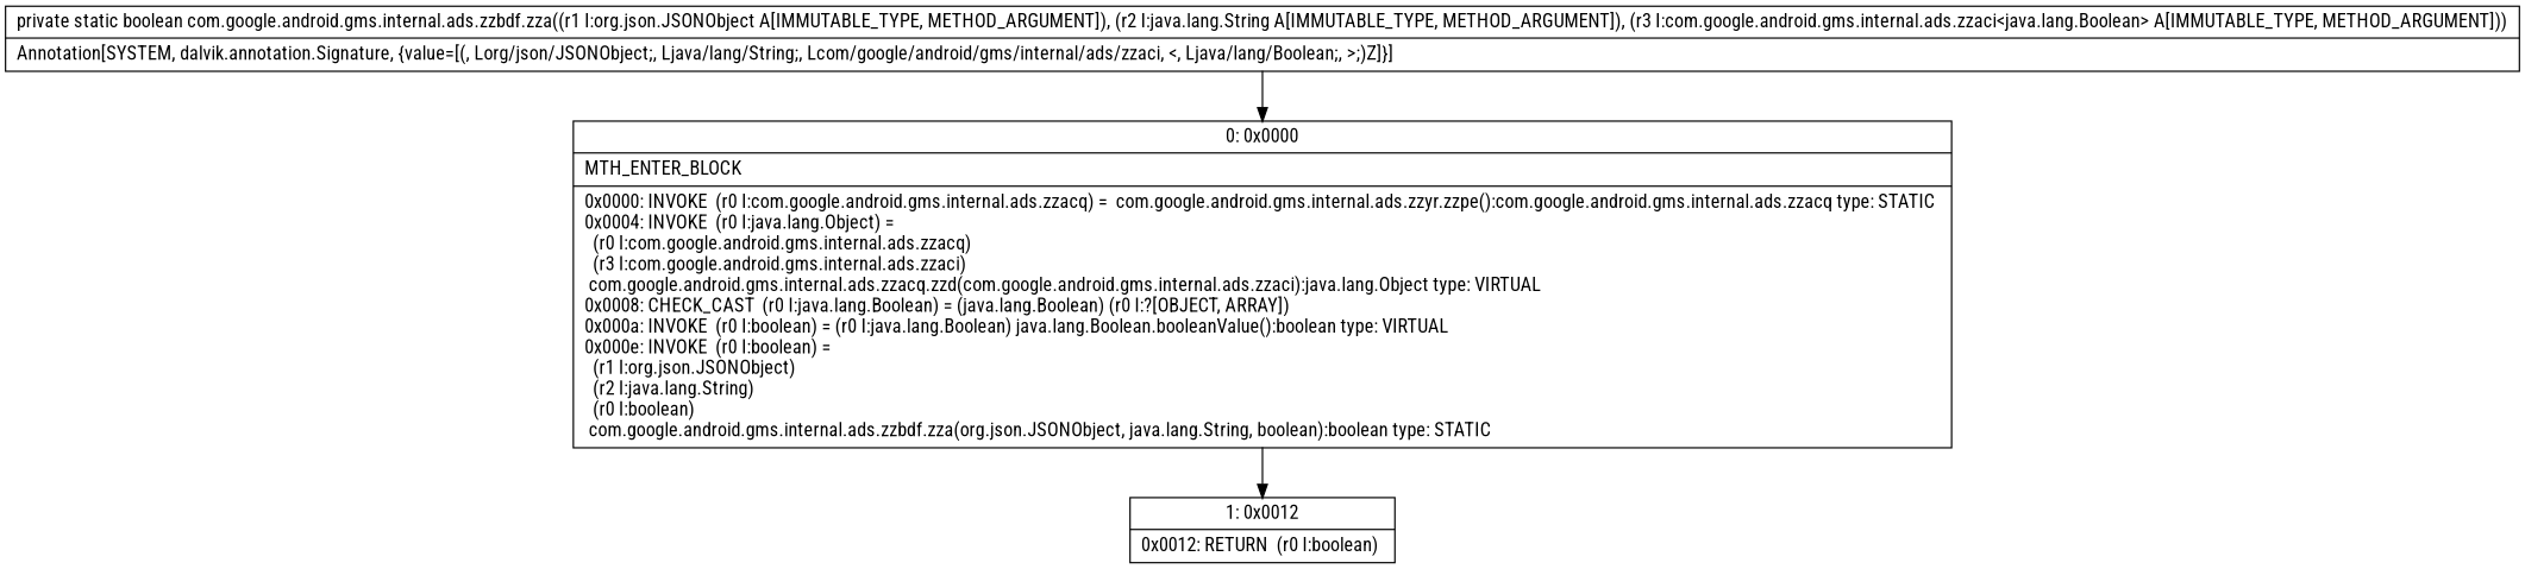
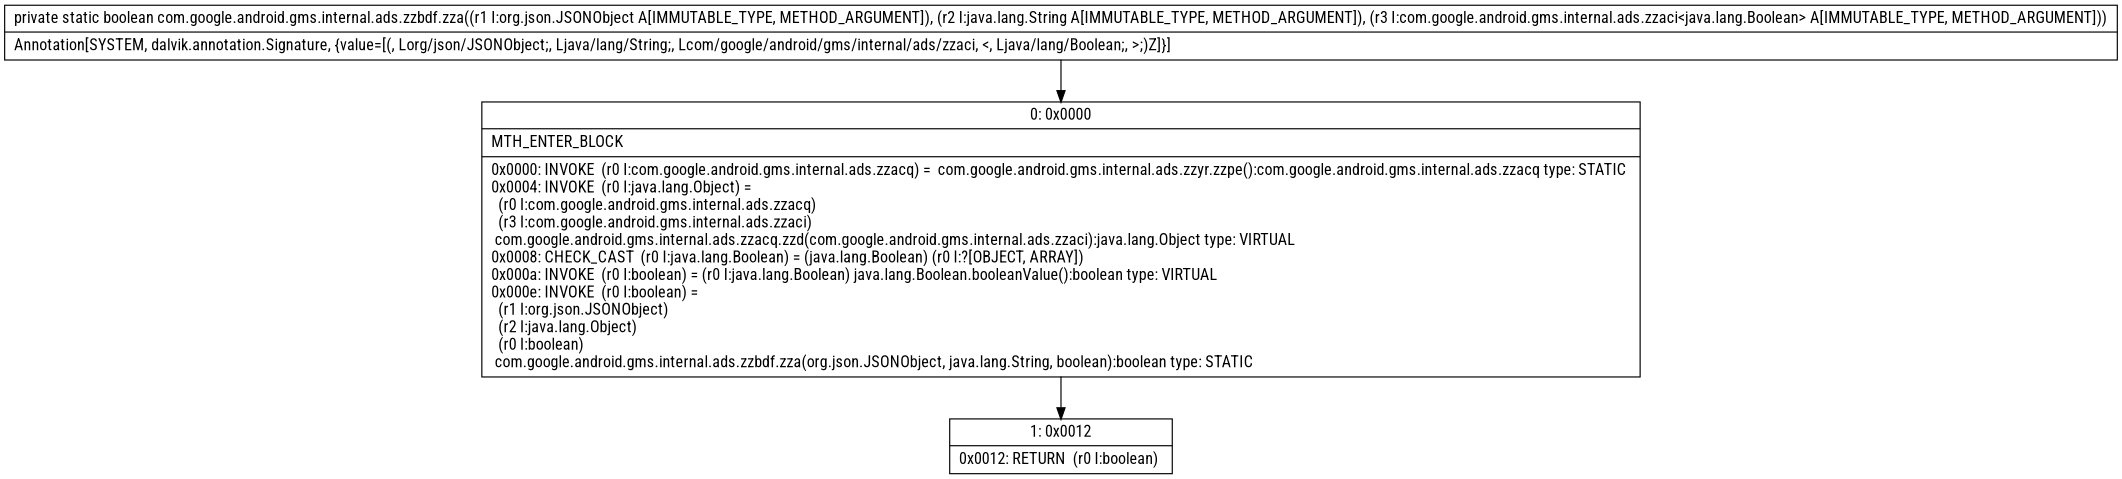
  digraph {
    fontname="Roboto Condensed"
    node [shape=record fontname="Roboto Condensed"]
    edge [fontname="Roboto Condensed"]
-   n1 [label="{0\:\ 0x0000|MTH_ENTER_BLOCK\l|0x0000: INVOKE  (r0 I:com.google.android.gms.internal.ads.zzacq) =  com.google.android.gms.internal.ads.zzyr.zzpe():com.google.android.gms.internal.ads.zzacq type: STATIC \l0x0004: INVOKE  (r0 I:java.lang.Object) = \l  (r0 I:com.google.android.gms.internal.ads.zzacq)\l  (r3 I:com.google.android.gms.internal.ads.zzaci)\l com.google.android.gms.internal.ads.zzacq.zzd(com.google.android.gms.internal.ads.zzaci):java.lang.Object type: VIRTUAL \l0x0008: CHECK_CAST  (r0 I:java.lang.Boolean) = (java.lang.Boolean) (r0 I:?[OBJECT, ARRAY]) \l0x000a: INVOKE  (r0 I:boolean) = (r0 I:java.lang.Boolean) java.lang.Boolean.booleanValue():boolean type: VIRTUAL \l0x000e: INVOKE  (r0 I:boolean) = \l  (r1 I:org.json.JSONObject)\l  (r2 I:java.lang.String)\l  (r0 I:boolean)\l com.google.android.gms.internal.ads.zzbdf.zza(org.json.JSONObject, java.lang.String, boolean):boolean type: STATIC \l}"]
+   n1 [label="{0\:\ 0x0000|MTH_ENTER_BLOCK\l|0x0000: INVOKE  (r0 I:com.google.android.gms.internal.ads.zzacq) =  com.google.android.gms.internal.ads.zzyr.zzpe():com.google.android.gms.internal.ads.zzacq type: STATIC \l0x0004: INVOKE  (r0 I:java.lang.Object) = \l  (r0 I:com.google.android.gms.internal.ads.zzacq)\l  (r3 I:com.google.android.gms.internal.ads.zzaci)\l com.google.android.gms.internal.ads.zzacq.zzd(com.google.android.gms.internal.ads.zzaci):java.lang.Object type: VIRTUAL \l0x0008: CHECK_CAST  (r0 I:java.lang.Boolean) = (java.lang.Boolean) (r0 I:?[OBJECT, ARRAY]) \l0x000a: INVOKE  (r0 I:boolean) = (r0 I:java.lang.Boolean) java.lang.Boolean.booleanValue():boolean type: VIRTUAL \l0x000e: INVOKE  (r0 I:boolean) = \l  (r1 I:org.json.JSONObject)\l  (r2 I:java.lang.Object)\l  (r0 I:boolean)\l com.google.android.gms.internal.ads.zzbdf.zza(org.json.JSONObject, java.lang.String, boolean):boolean type: STATIC \l}"]
    n2 [label="{1\:\ 0x0012|0x0012: RETURN  (r0 I:boolean) \l}"]
    n3 [label="{private static boolean com.google.android.gms.internal.ads.zzbdf.zza((r1 I:org.json.JSONObject A[IMMUTABLE_TYPE, METHOD_ARGUMENT]), (r2 I:java.lang.String A[IMMUTABLE_TYPE, METHOD_ARGUMENT]), (r3 I:com.google.android.gms.internal.ads.zzaci\<java.lang.Boolean\> A[IMMUTABLE_TYPE, METHOD_ARGUMENT]))  | Annotation[SYSTEM, dalvik.annotation.Signature, \{value=[(, Lorg\/json\/JSONObject;, Ljava\/lang\/String;, Lcom\/google\/android\/gms\/internal\/ads\/zzaci, \<, Ljava\/lang\/Boolean;, \>;)Z]\}]\l}"]
    n1 -> n2
    n3 -> n1
  }
